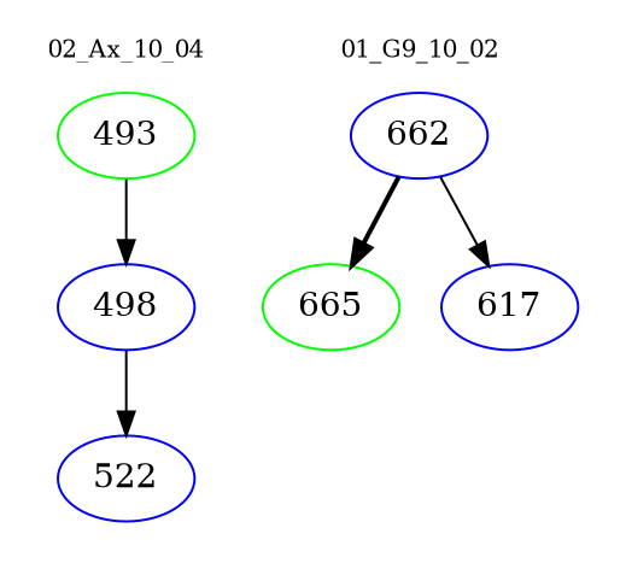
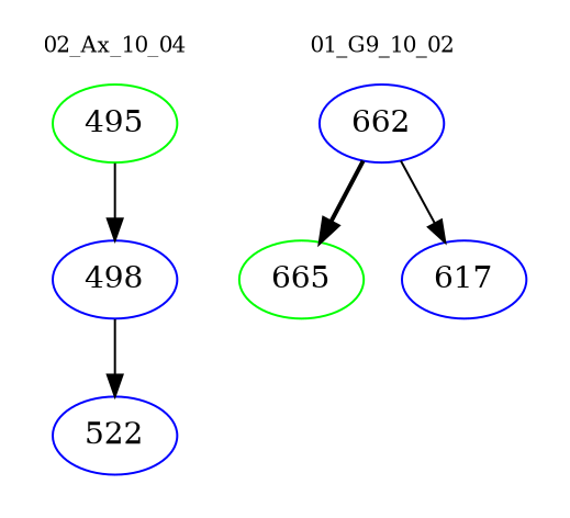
  digraph {
    node [color=blue]
    edge [color=black style=solid]
-   n1 [color=green label=493]
+   n1 [color=green label=495]
    n2 [label=498]
    n3 [label=522]
    n4 [color=green label=665]
    n5 [label=662]
    n6 [label=617]
    subgraph cluster_1 {
      color=white
      fontsize=10
      label="02_Ax_10_04"
      n1
      n2
      n3
    }
    subgraph cluster_2 {
      color=white
      fontsize=10
      label="01_G9_10_02"
      n4
      n5
      n6
    }
    n1 -> n2
    n2 -> n3
    n5 -> n4 [style=bold]
    n5 -> n6
  }
